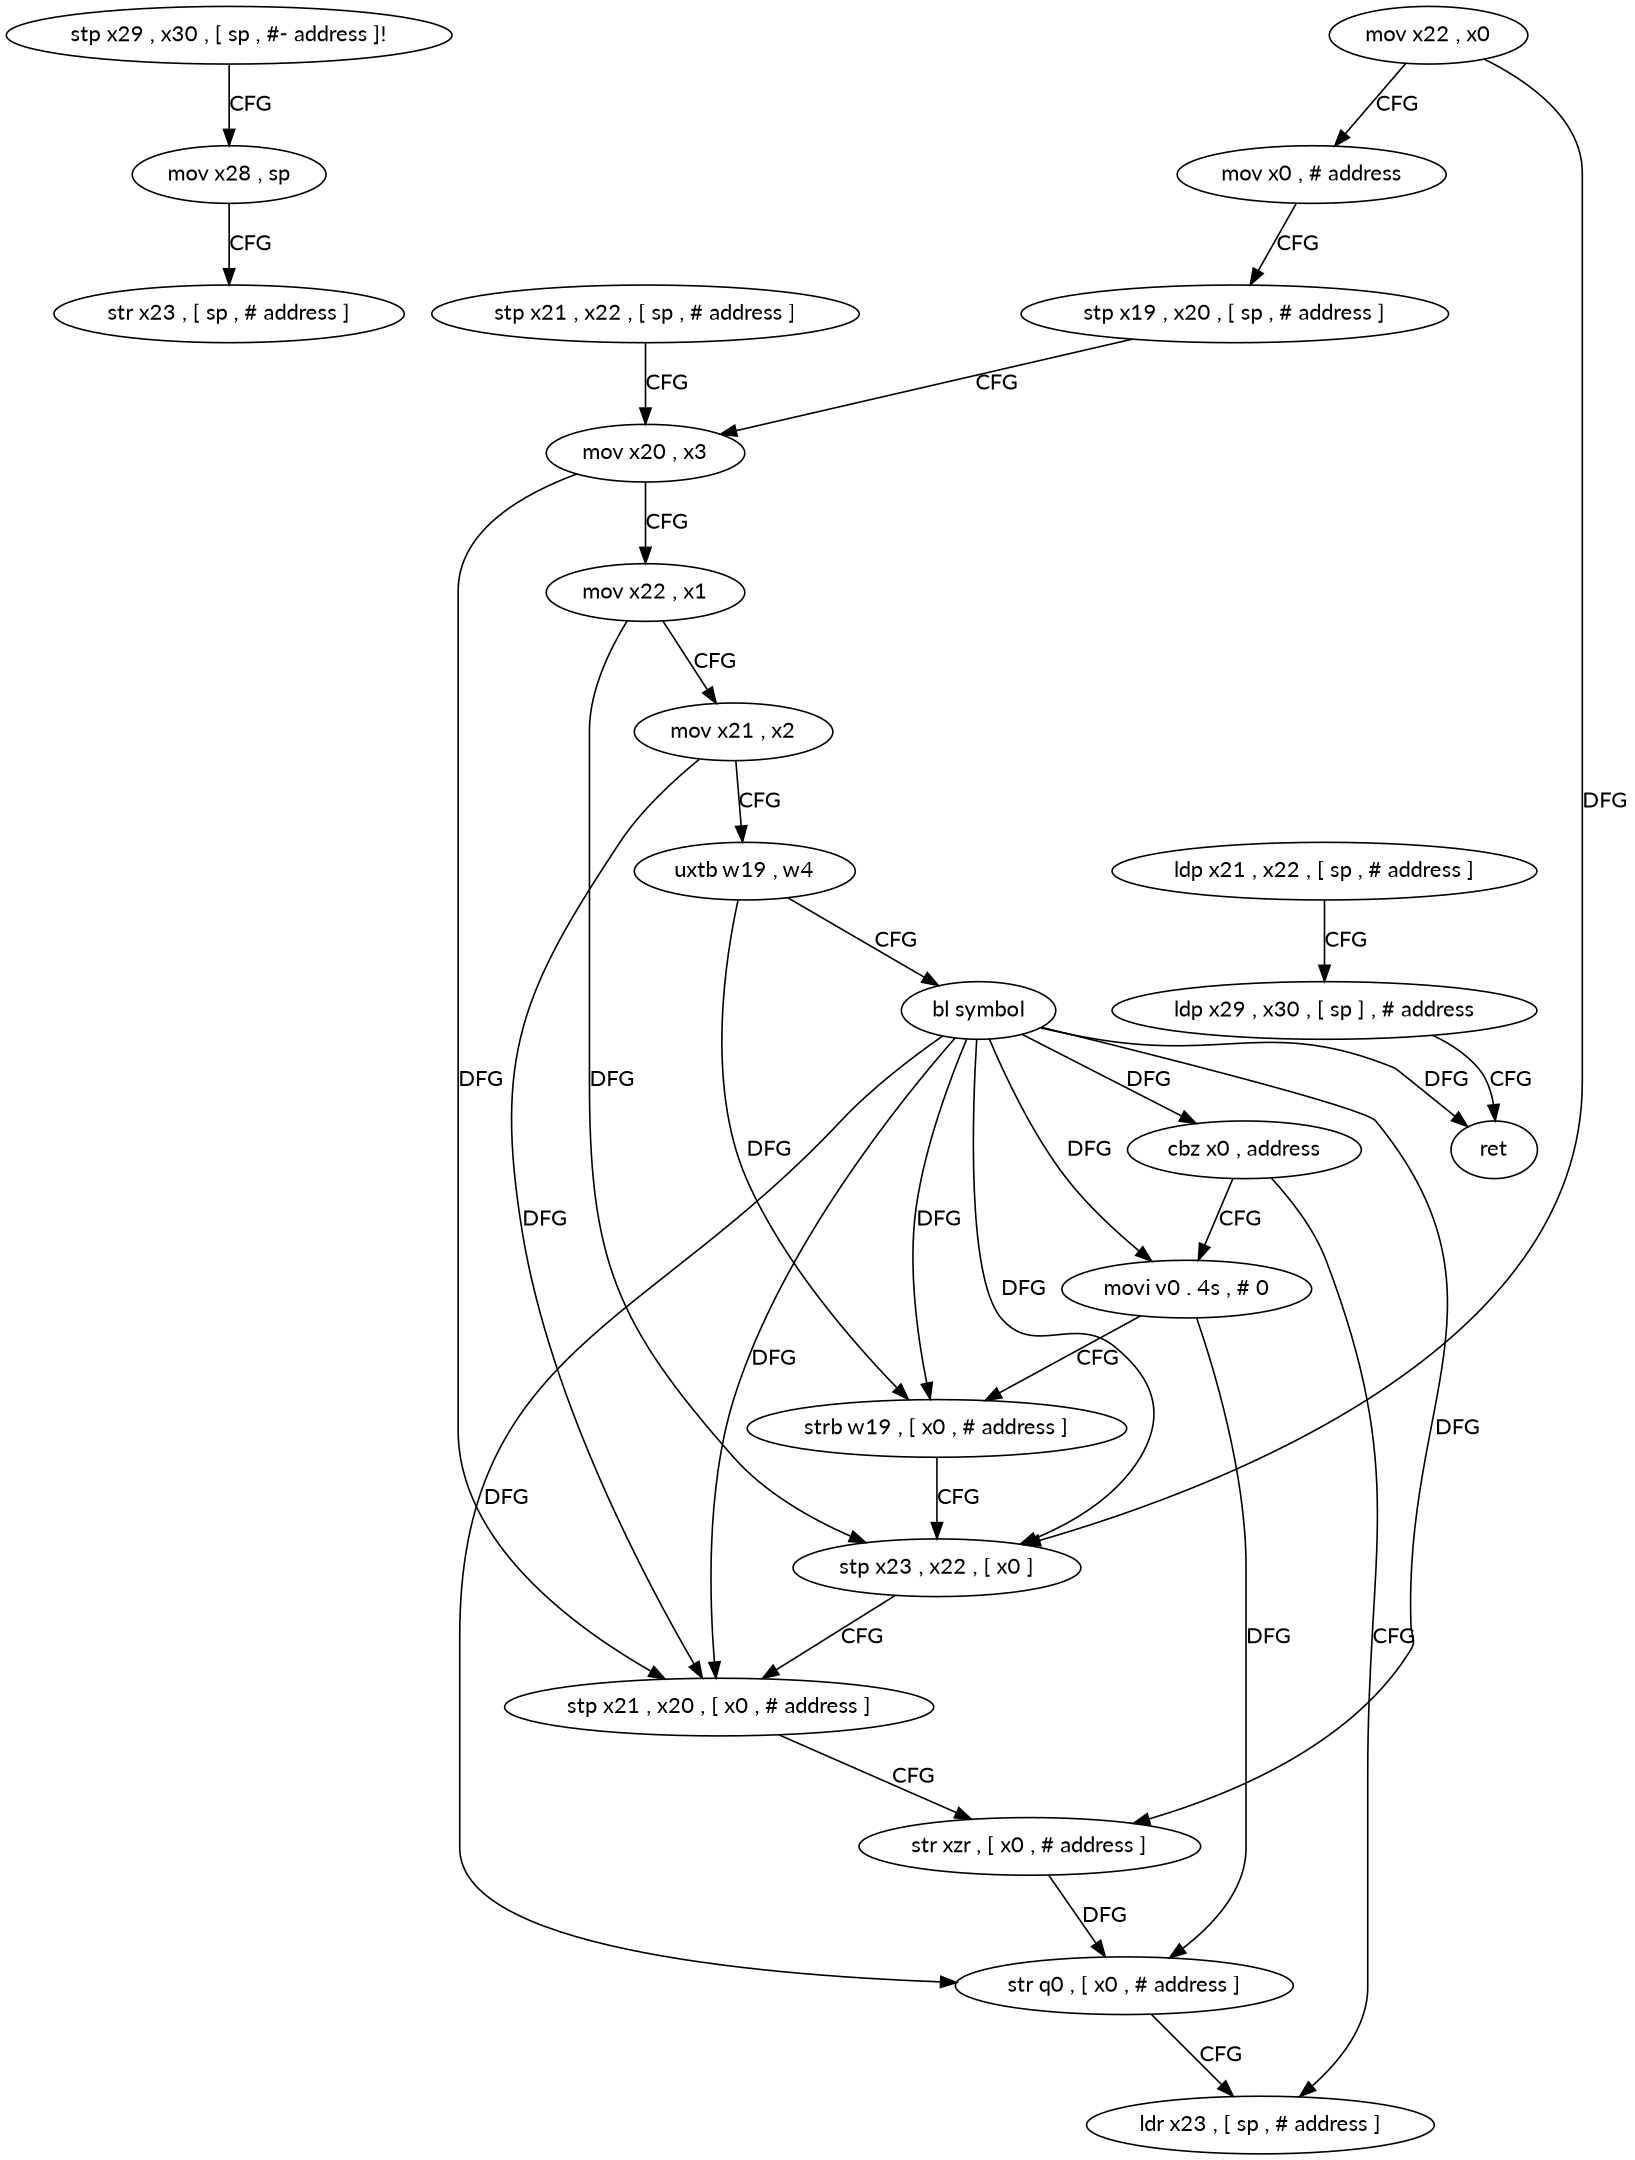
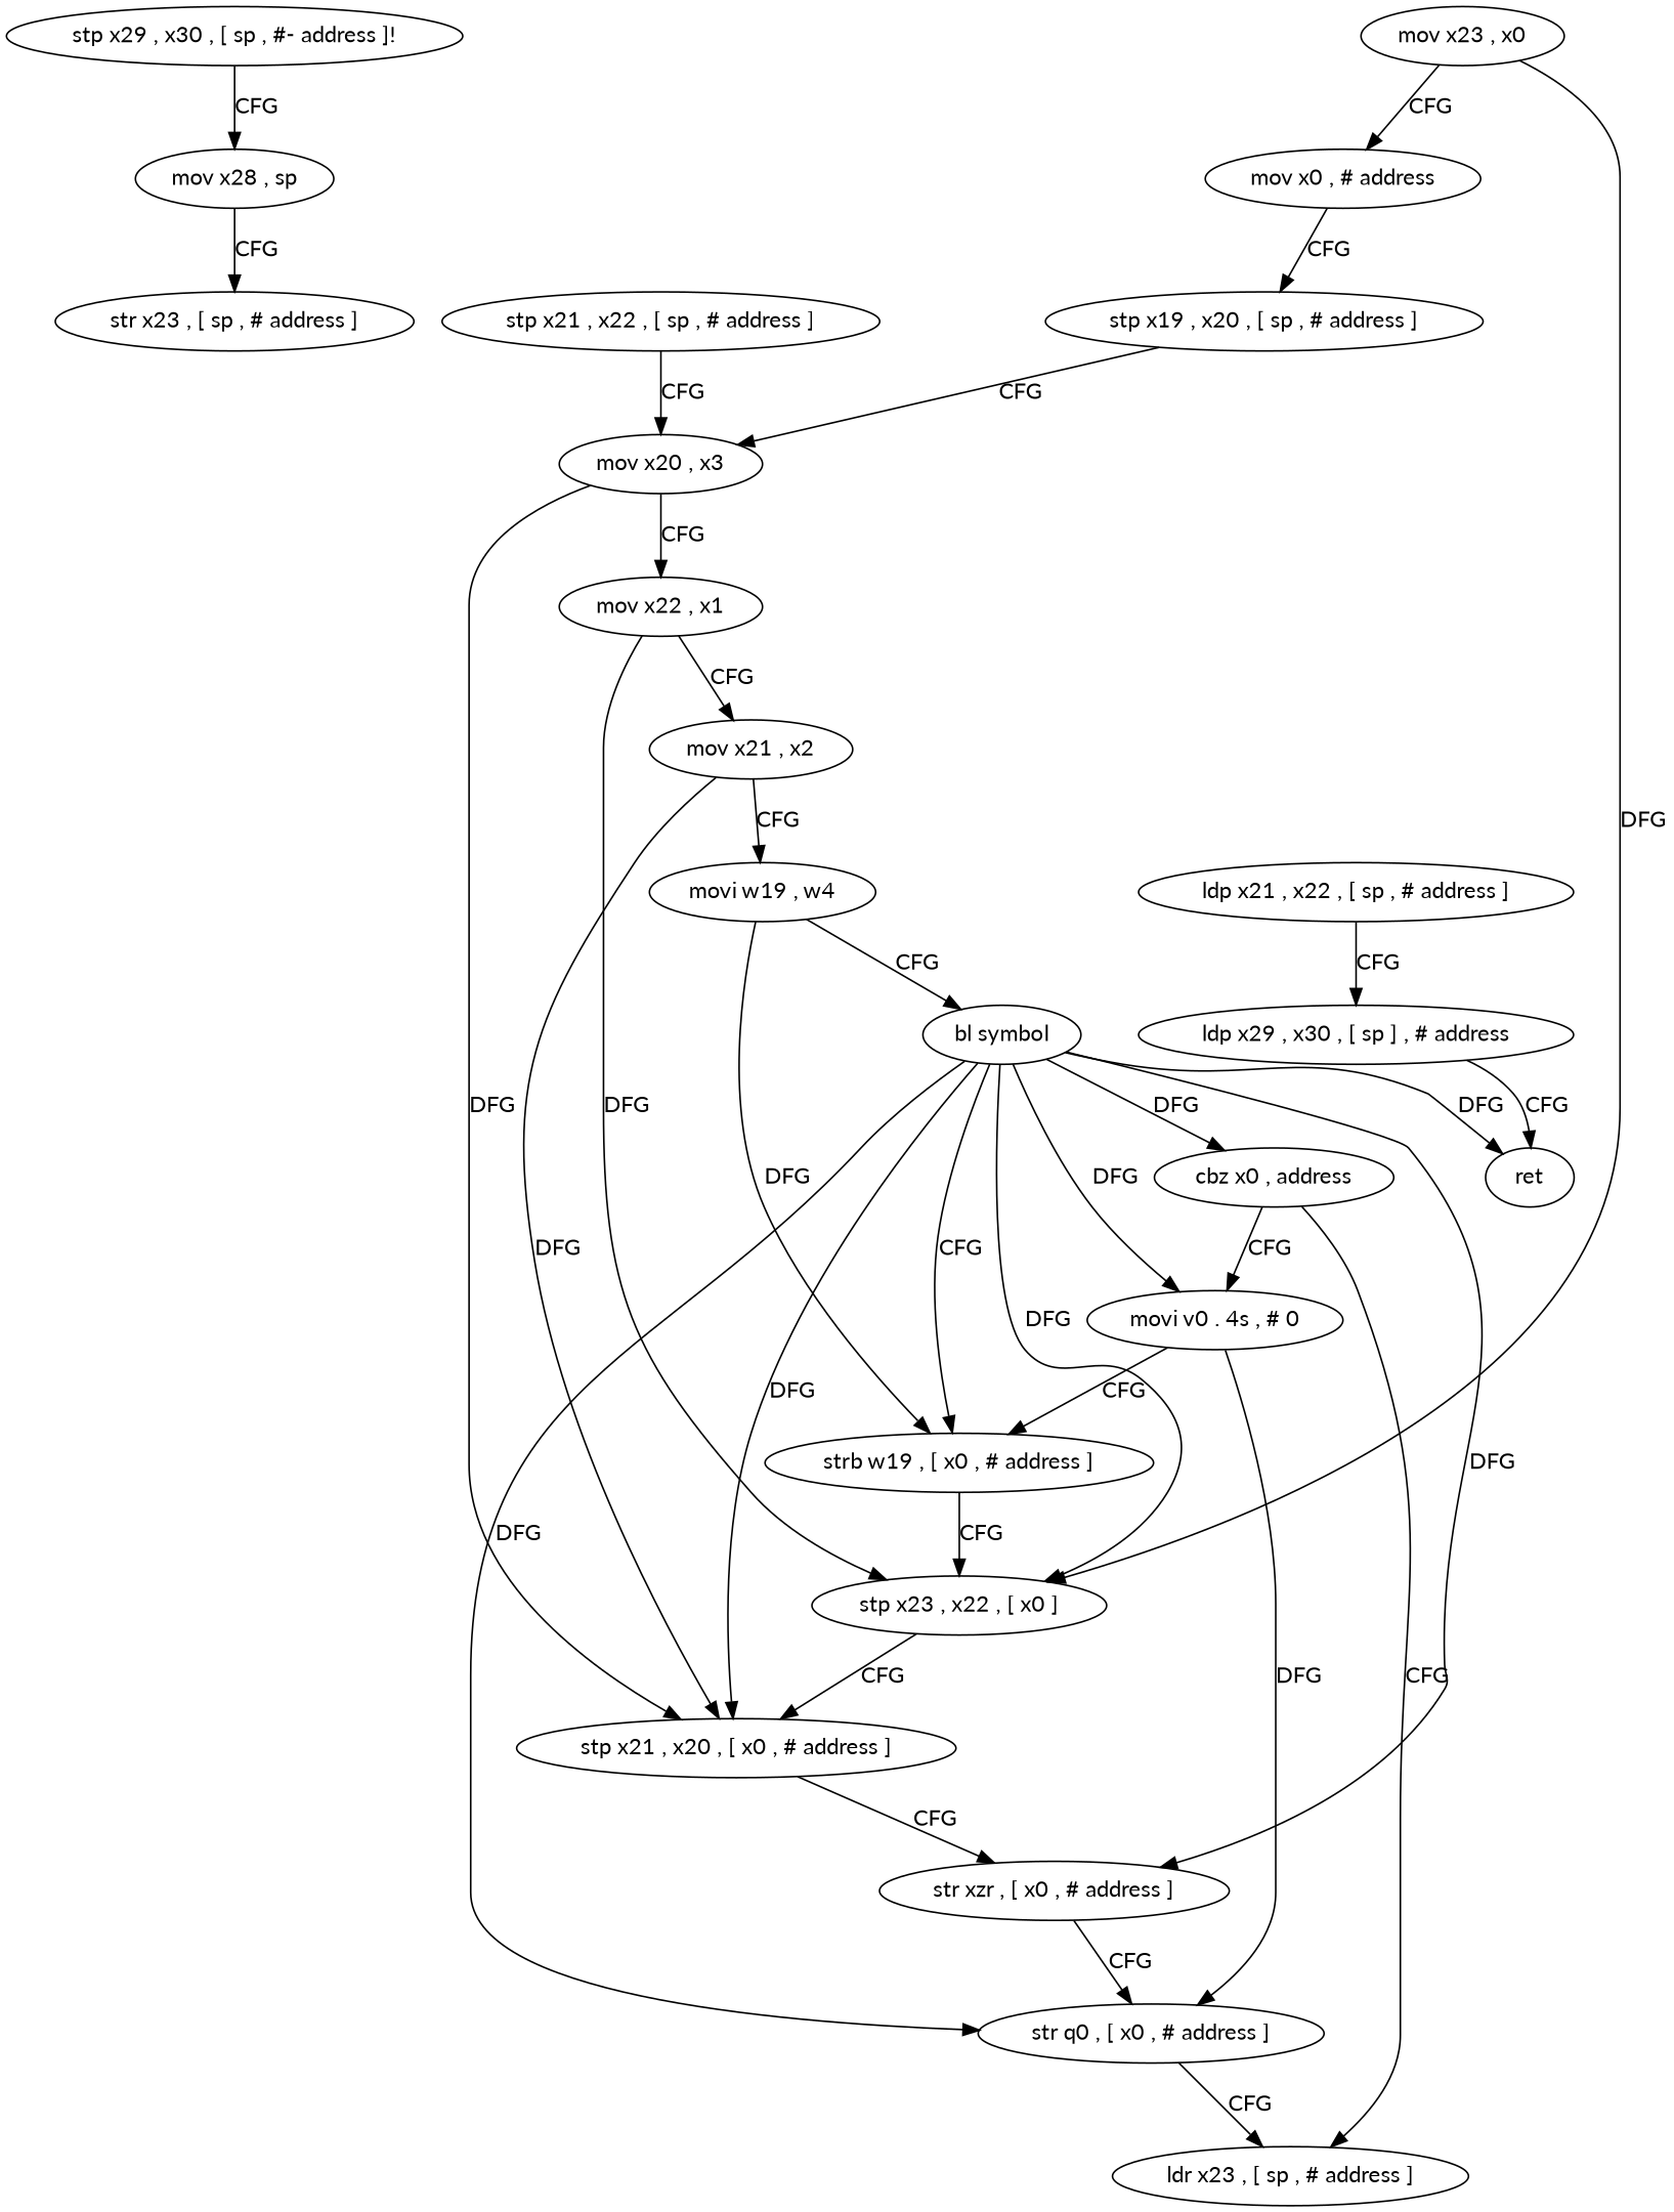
  digraph {
    fontname=Lato
    node [fontname=Lato]
    edge [fontname=Lato]
    n1 [label="stp x29 , x30 , [ sp , #- address ]!"]
    n2 [label="mov x28 , sp"]
    n3 [label="str x23 , [ sp , # address ]"]
-   n4 [label="mov x22 , x0"]
+   n4 [label="mov x23 , x0"]
    n5 [label="mov x0 , # address"]
    n6 [label="stp x23 , x22 , [ x0 ]"]
    n7 [label="stp x19 , x20 , [ sp , # address ]"]
    n8 [label="stp x21 , x20 , [ x0 , # address ]"]
    n9 [label="mov x20 , x3"]
    n10 [label="stp x21 , x22 , [ sp , # address ]"]
    n11 [label="mov x22 , x1"]
    n12 [label="mov x21 , x2"]
    n13 [label="str xzr , [ x0 , # address ]"]
-   n14 [label="uxtb w19 , w4"]
+   n14 [label="movi w19 , w4"]
    n15 [label="bl symbol"]
    n16 [label="strb w19 , [ x0 , # address ]"]
    n17 [label="cbz x0 , address"]
    n18 [label="movi v0 . 4s , # 0"]
    n19 [label=ret]
    n20 [label="str q0 , [ x0 , # address ]"]
    n21 [label="ldr x23 , [ sp , # address ]"]
    n22 [label="ldp x21 , x22 , [ sp , # address ]"]
    n23 [label="ldp x29 , x30 , [ sp ] , # address"]
    n1 -> n2 [label=CFG]
    n2 -> n3 [label=CFG]
    n4 -> n5 [label=CFG]
    n4 -> n6 [label=DFG]
    n5 -> n7 [label=CFG]
    n6 -> n8 [label=CFG]
    n7 -> n9 [label=CFG]
    n8 -> n13 [label=CFG]
    n9 -> n8 [label=DFG]
    n9 -> n11 [label=CFG]
    n10 -> n9 [label=CFG]
    n11 -> n6 [label=DFG]
    n11 -> n12 [label=CFG]
    n12 -> n8 [label=DFG]
    n12 -> n14 [label=CFG]
-   n13 -> n20 [label=DFG]
+   n13 -> n20 [label=CFG]
    n14 -> n15 [label=CFG]
    n14 -> n16 [label=DFG]
    n15 -> n6 [label=DFG]
    n15 -> n8 [label=DFG]
    n15 -> n13 [label=DFG]
-   n15 -> n16 [label=DFG]
+   n15 -> n16 [label=CFG]
    n15 -> n17 [label=DFG]
    n15 -> n18 [label=DFG]
    n15 -> n19 [label=DFG]
    n15 -> n20 [label=DFG]
    n16 -> n6 [label=CFG]
    n17 -> n18 [label=CFG]
    n17 -> n21 [label=CFG]
    n18 -> n16 [label=CFG]
    n18 -> n20 [label=DFG]
    n20 -> n21 [label=CFG]
    n22 -> n23 [label=CFG]
    n23 -> n19 [label=CFG]
  }
